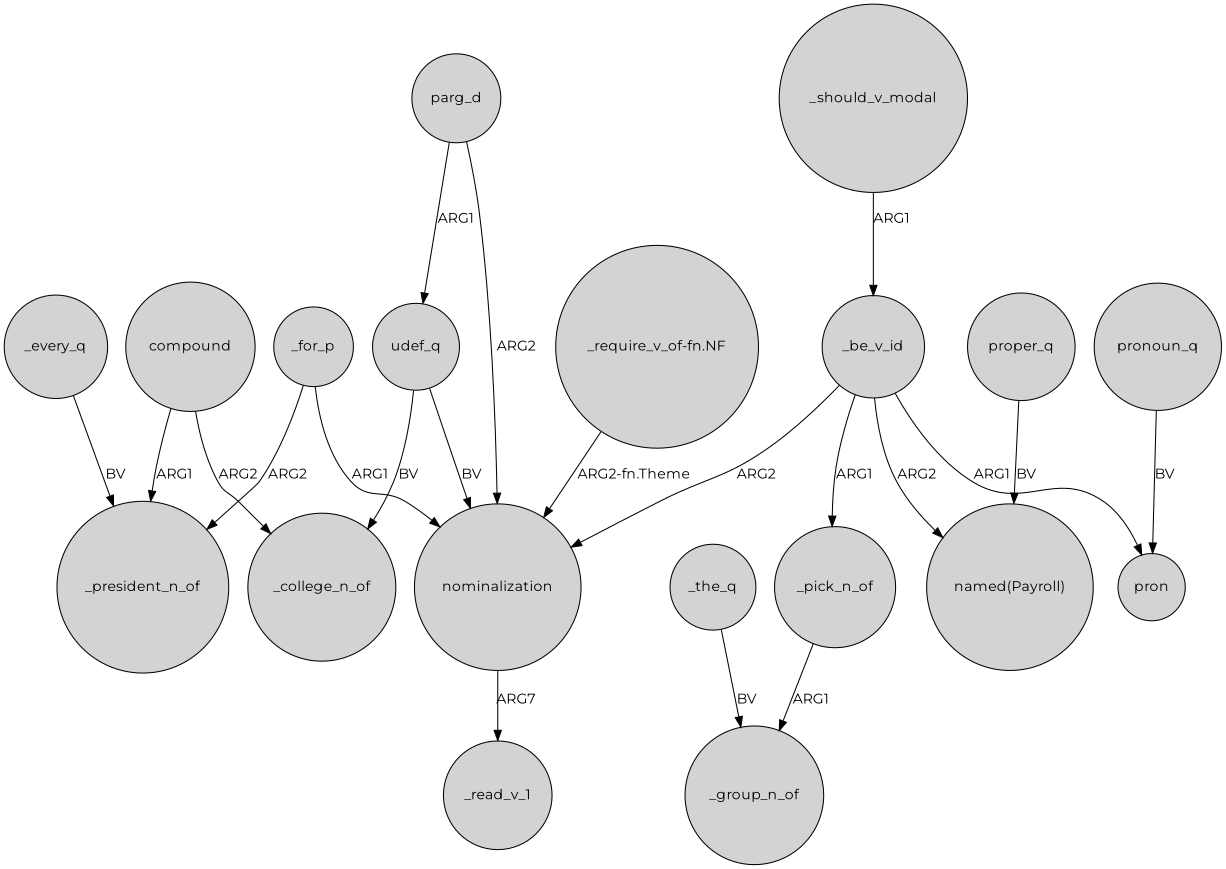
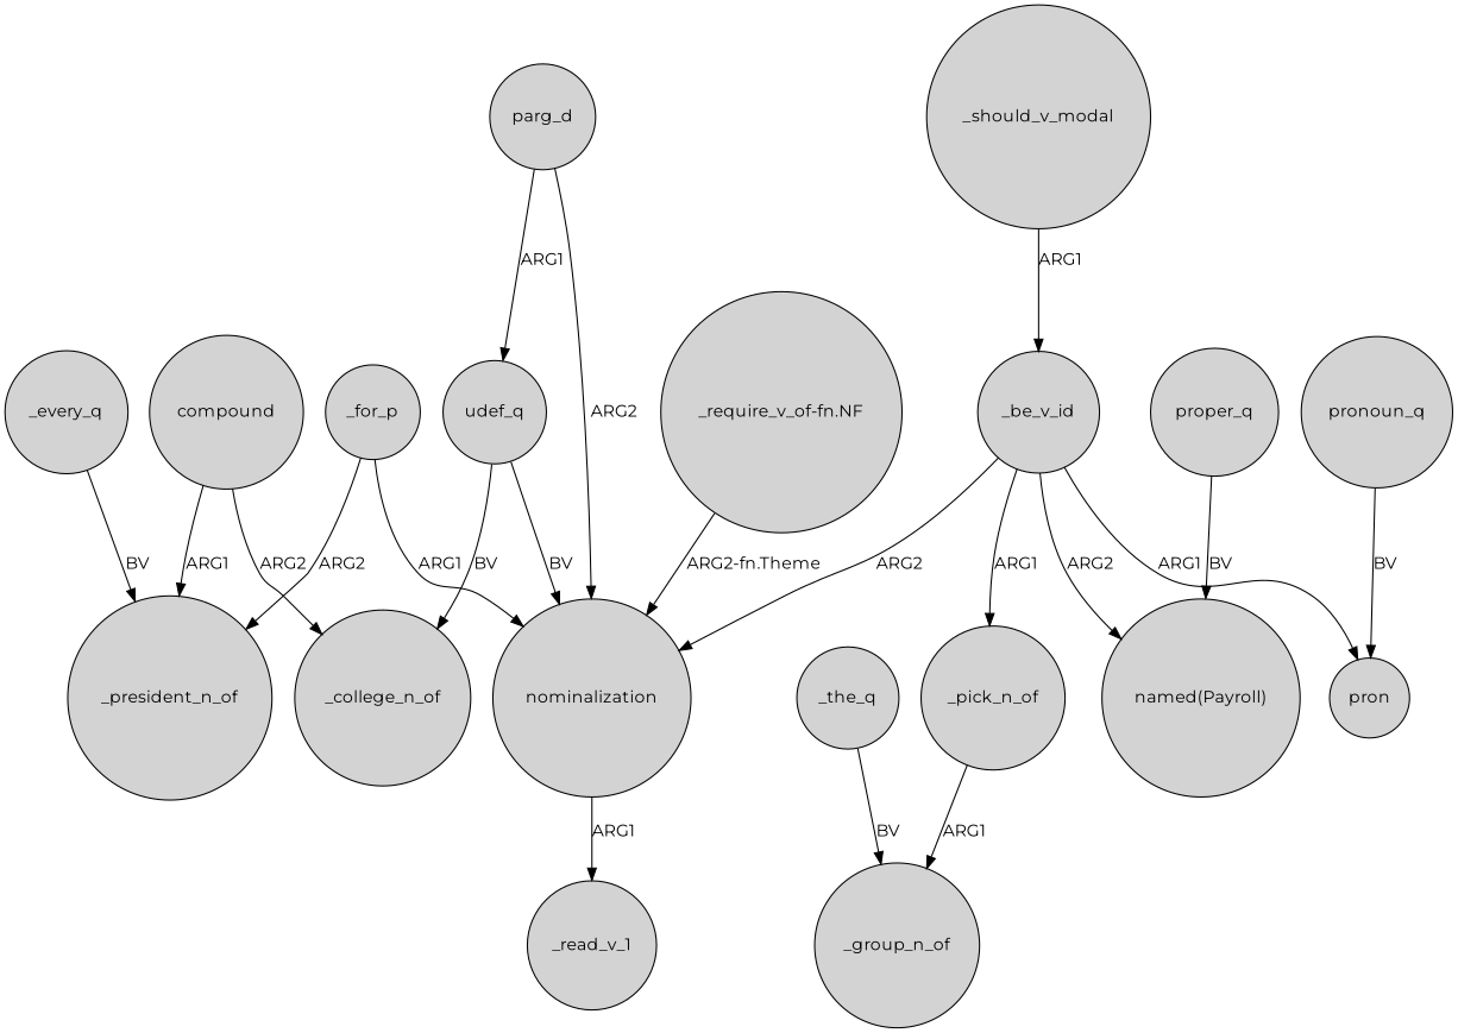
  digraph {
    fontname=Montserrat
    node [fontname=Montserrat shape=circle style=filled]
    edge [fontname=Montserrat]
    nominalization
    _read_v_1
    _for_p
    _president_n_of
    _the_q
    _group_n_of
    _pick_n_of
    _be_v_id
    pron
    "named(Payroll)"
    pronoun_q
    proper_q
    compound
    _college_n_of
    parg_d
    udef_q
    "_require_v_of-fn.NF"
    _every_q
    _should_v_modal
-   nominalization -> _read_v_1 [label=ARG7]
+   nominalization -> _read_v_1 [label=ARG1]
    _for_p -> nominalization [label=ARG1]
    _for_p -> _president_n_of [label=ARG2]
    _the_q -> _group_n_of [label=BV]
    _pick_n_of -> _group_n_of [label=ARG1]
    _be_v_id -> nominalization [label=ARG2]
    _be_v_id -> _pick_n_of [label=ARG1]
    _be_v_id -> pron [label=ARG1]
    _be_v_id -> "named(Payroll)" [label=ARG2]
    pronoun_q -> pron [label=BV]
    proper_q -> "named(Payroll)" [label=BV]
    compound -> _president_n_of [label=ARG1]
    compound -> _college_n_of [label=ARG2]
    parg_d -> nominalization [label=ARG2]
    parg_d -> udef_q [label=ARG1]
    udef_q -> nominalization [label=BV]
    udef_q -> _college_n_of [label=BV]
    "_require_v_of-fn.NF" -> nominalization [label="ARG2-fn.Theme"]
    _every_q -> _president_n_of [label=BV]
    _should_v_modal -> _be_v_id [label=ARG1]
  }
